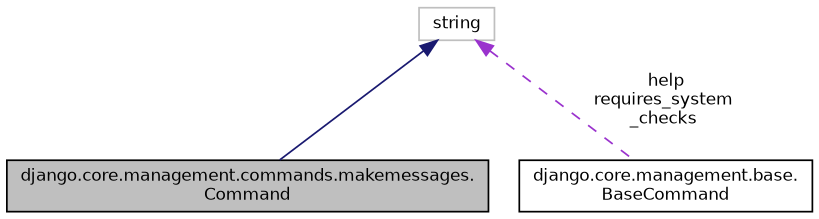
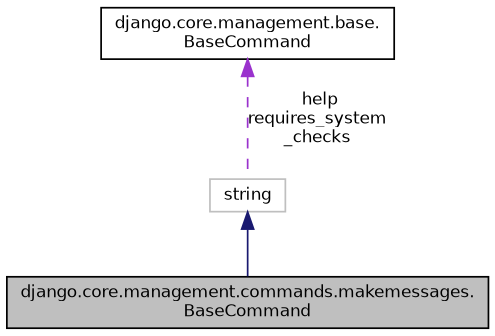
  digraph {
    node [color=black fillcolor=white fontname=Helvetica fontsize=10 shape=record style=filled]
    edge [dir=back fontname=Helvetica fontsize=10 labelfontname=Helvetica labelfontsize=10]
-   n1 [fillcolor=grey75 fontcolor=black height=0.2 label="django.core.management.commands.makemessages.\lCommand" width=0.4]
+   n1 [fillcolor=grey75 fontcolor=black height=0.2 label="django.core.management.commands.makemessages.\lBaseCommand" width=0.4]
    n2 [height=0.2 label="django.core.management.base.\lBaseCommand" width=0.4]
    n3 [color=grey75 height=0.2 label=string width=0.4]
    n3 -> n1 [color=midnightblue style=solid]
-   n3 -> n2 [color=darkorchid3 label=" help\nrequires_system\l_checks" style=dashed]
+   n2 -> n3 [color=darkorchid3 label=" help\nrequires_system\l_checks" style=dashed]
  }
